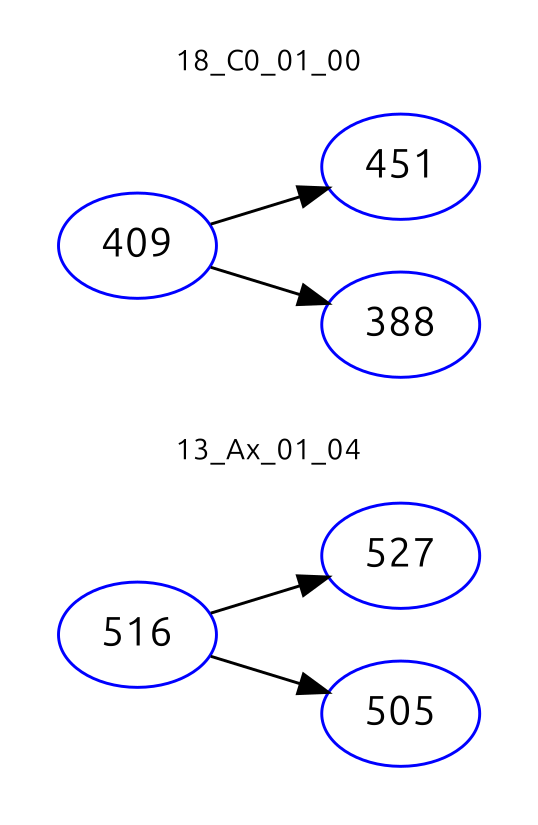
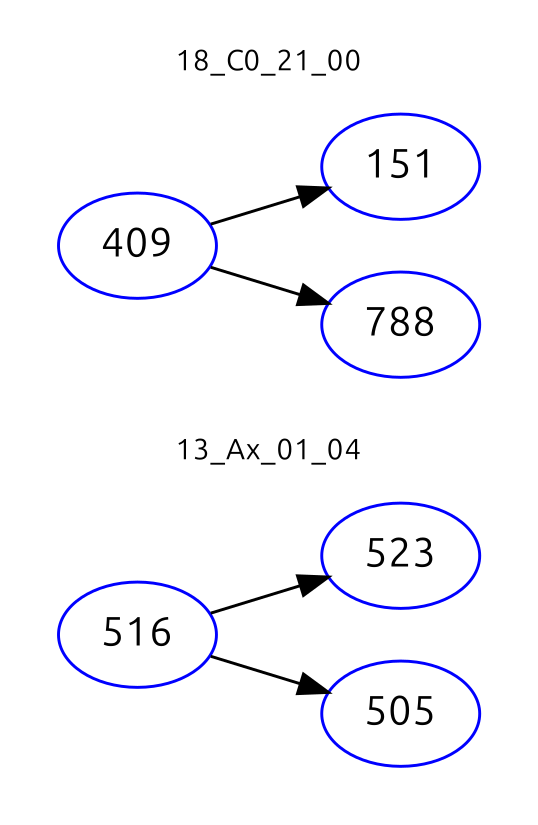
  digraph {
    fontname=Ubuntu
    rankdir=LR
    node [color=blue fontname=Ubuntu]
    edge [color=black fontname=Ubuntu]
    n1 [label=516]
    n2 [label=505]
-   n3 [label=527]
+   n3 [label=523]
    n4 [label=409]
-   n5 [label=388]
-   n6 [label=451]
+   n5 [label=788]
+   n6 [label=151]
    subgraph cluster_1 {
      color=white
      fontsize=10
      label="13_Ax_01_04"
      n1
      n2
      n3
    }
    subgraph cluster_2 {
      color=white
      fontsize=10
-     label="18_C0_01_00"
+     label="18_C0_21_00"
      n4
      n5
      n6
    }
    n1 -> n2
    n1 -> n3
    n4 -> n5
    n4 -> n6
  }
